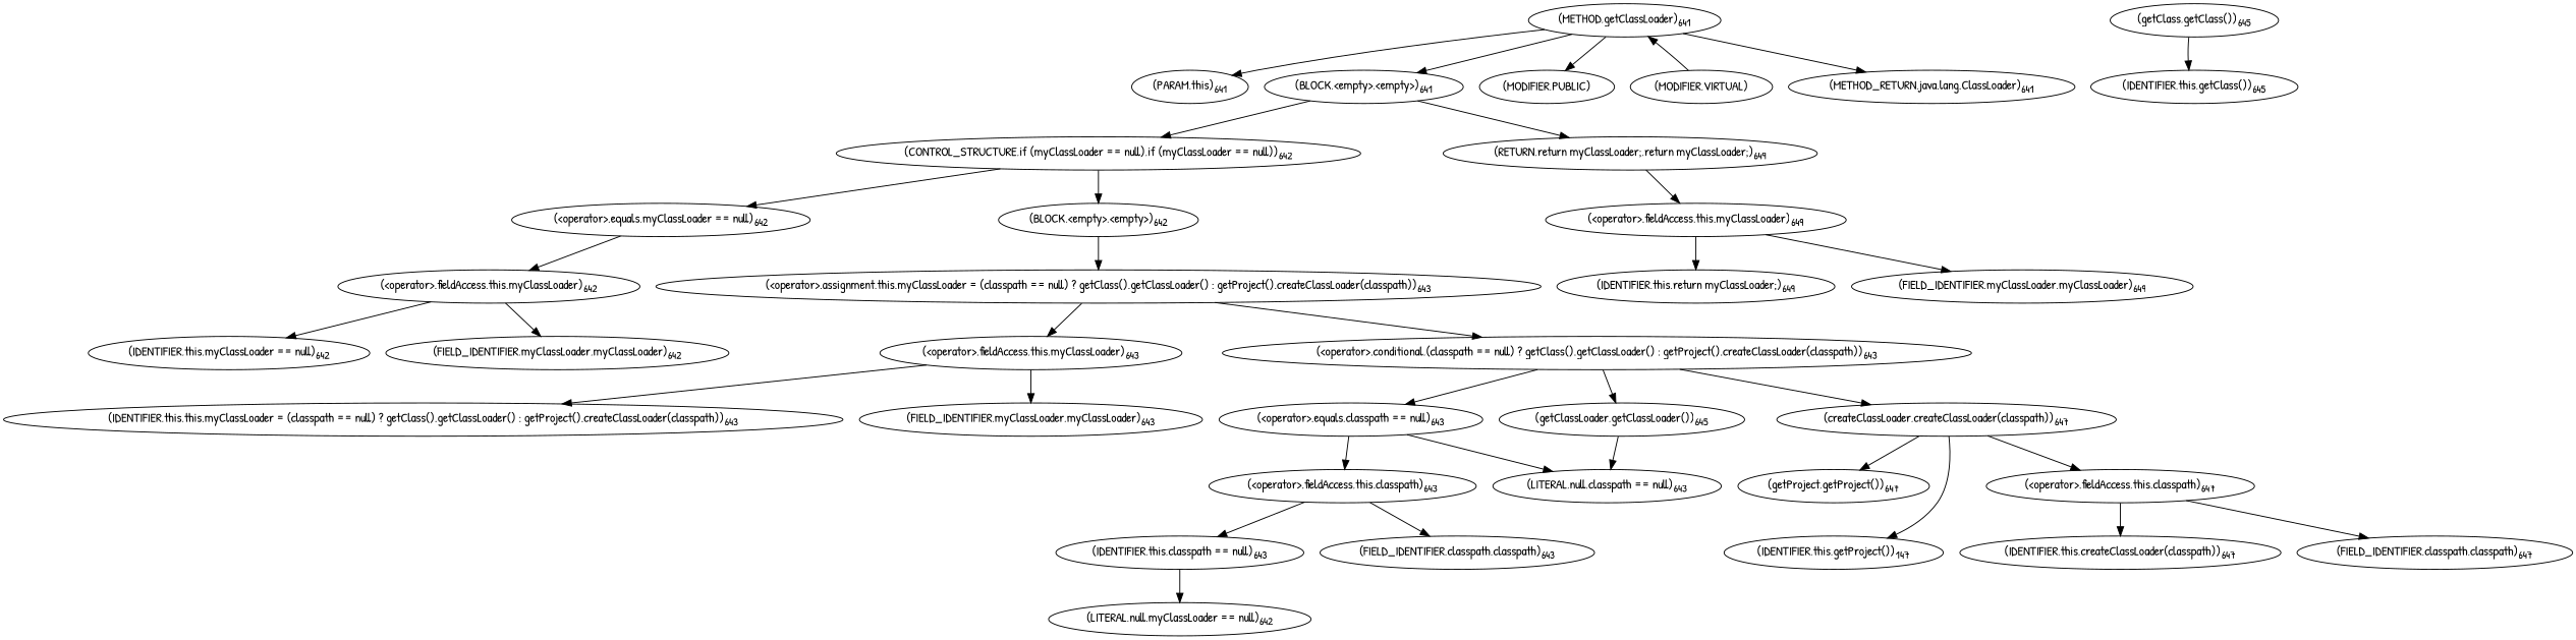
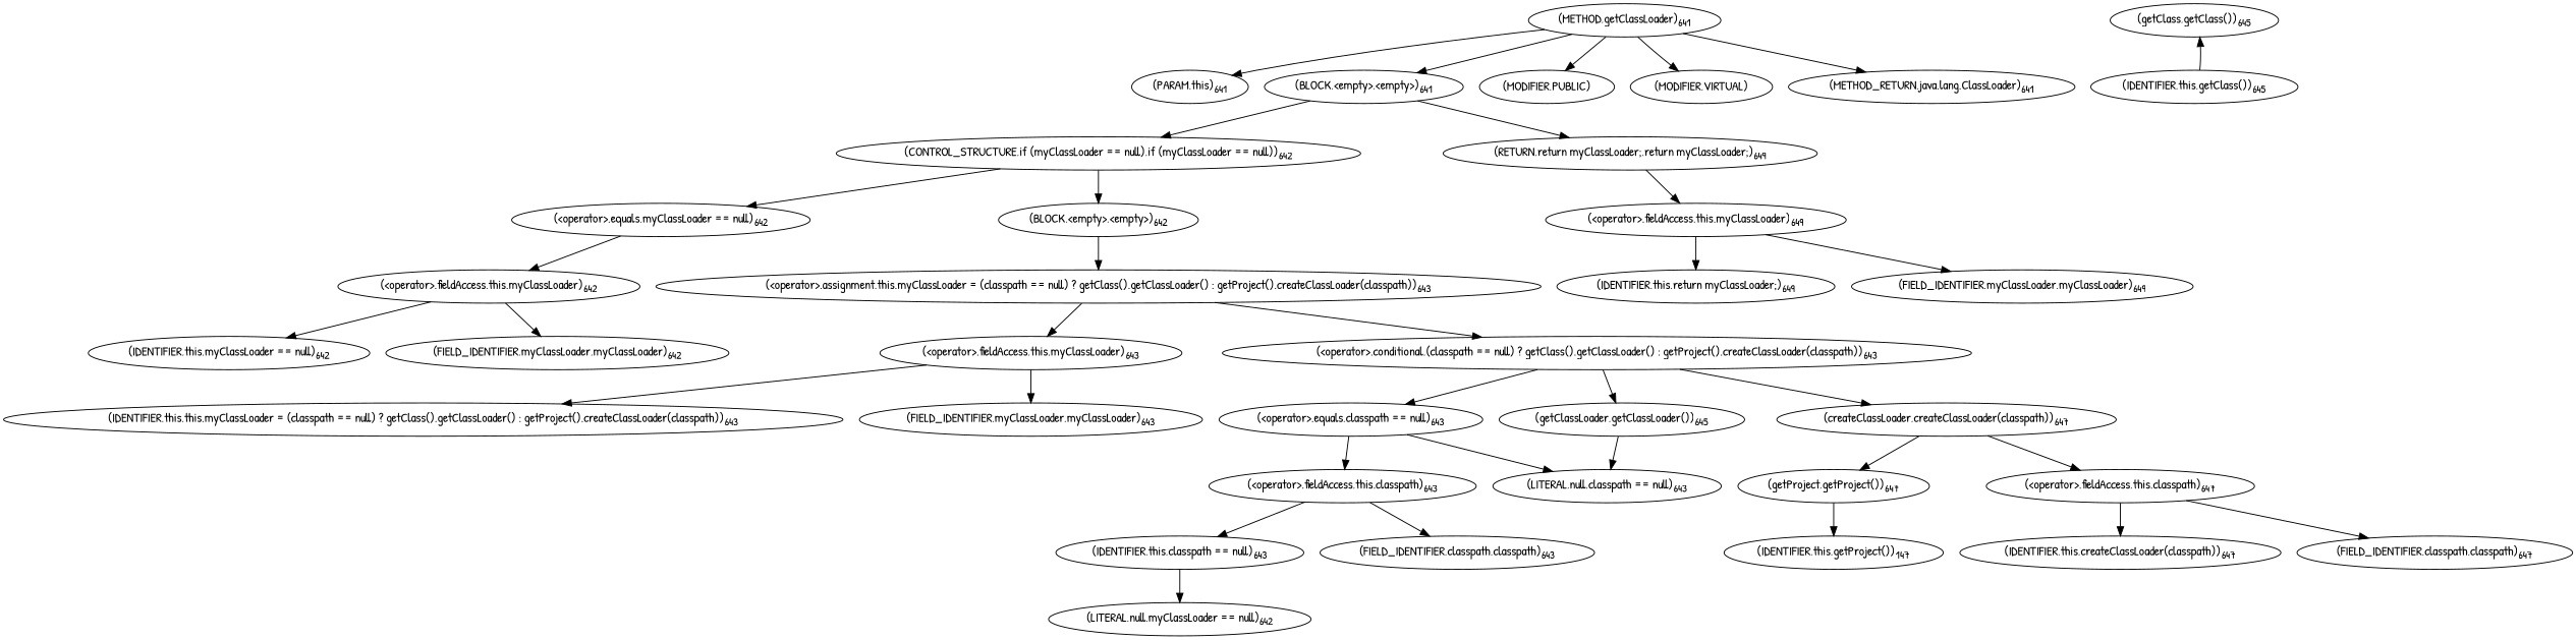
  digraph {
    fontname="Patrick Hand"
    node [fontname="Patrick Hand"]
    edge [fontname="Patrick Hand"]
    n1 [label=<(METHOD,getClassLoader)<SUB>641</SUB>>]
    n2 [label=<(PARAM,this)<SUB>641</SUB>>]
    n3 [label=<(BLOCK,&lt;empty&gt;,&lt;empty&gt;)<SUB>641</SUB>>]
    n4 [label=<(MODIFIER,PUBLIC)>]
    n5 [label=<(MODIFIER,VIRTUAL)>]
    n6 [label=<(METHOD_RETURN,java.lang.ClassLoader)<SUB>641</SUB>>]
    n7 [label=<(CONTROL_STRUCTURE,if (myClassLoader == null),if (myClassLoader == null))<SUB>642</SUB>>]
    n8 [label=<(RETURN,return myClassLoader;,return myClassLoader;)<SUB>649</SUB>>]
    n9 [label=<(&lt;operator&gt;.equals,myClassLoader == null)<SUB>642</SUB>>]
    n10 [label=<(BLOCK,&lt;empty&gt;,&lt;empty&gt;)<SUB>642</SUB>>]
    n11 [label=<(&lt;operator&gt;.fieldAccess,this.myClassLoader)<SUB>649</SUB>>]
    n12 [label=<(&lt;operator&gt;.fieldAccess,this.myClassLoader)<SUB>642</SUB>>]
    n13 [label=<(&lt;operator&gt;.assignment,this.myClassLoader = (classpath == null) ? getClass().getClassLoader() : getProject().createClassLoader(classpath))<SUB>643</SUB>>]
    n14 [label=<(IDENTIFIER,this,myClassLoader == null)<SUB>642</SUB>>]
    n15 [label=<(FIELD_IDENTIFIER,myClassLoader,myClassLoader)<SUB>642</SUB>>]
    n16 [label=<(LITERAL,null,myClassLoader == null)<SUB>642</SUB>>]
    n17 [label=<(&lt;operator&gt;.fieldAccess,this.myClassLoader)<SUB>643</SUB>>]
    n18 [label=<(&lt;operator&gt;.conditional,(classpath == null) ? getClass().getClassLoader() : getProject().createClassLoader(classpath))<SUB>643</SUB>>]
    n19 [label=<(IDENTIFIER,this,this.myClassLoader = (classpath == null) ? getClass().getClassLoader() : getProject().createClassLoader(classpath))<SUB>643</SUB>>]
    n20 [label=<(FIELD_IDENTIFIER,myClassLoader,myClassLoader)<SUB>643</SUB>>]
    n21 [label=<(&lt;operator&gt;.equals,classpath == null)<SUB>643</SUB>>]
    n22 [label=<(getClassLoader,getClassLoader())<SUB>645</SUB>>]
    n23 [label=<(createClassLoader,createClassLoader(classpath))<SUB>647</SUB>>]
    n24 [label=<(&lt;operator&gt;.fieldAccess,this.classpath)<SUB>643</SUB>>]
    n25 [label=<(LITERAL,null,classpath == null)<SUB>643</SUB>>]
    n26 [label=<(getProject,getProject())<SUB>647</SUB>>]
    n27 [label=<(&lt;operator&gt;.fieldAccess,this.classpath)<SUB>647</SUB>>]
    n28 [label=<(IDENTIFIER,this,classpath == null)<SUB>643</SUB>>]
    n29 [label=<(FIELD_IDENTIFIER,classpath,classpath)<SUB>643</SUB>>]
    n30 [label=<(getClass,getClass())<SUB>645</SUB>>]
    n31 [label=<(IDENTIFIER,this,getClass())<SUB>645</SUB>>]
    n32 [label=<(IDENTIFIER,this,getProject())<SUB>147</SUB>>]
    n33 [label=<(IDENTIFIER,this,createClassLoader(classpath))<SUB>647</SUB>>]
    n34 [label=<(FIELD_IDENTIFIER,classpath,classpath)<SUB>647</SUB>>]
    n35 [label=<(IDENTIFIER,this,return myClassLoader;)<SUB>649</SUB>>]
    n36 [label=<(FIELD_IDENTIFIER,myClassLoader,myClassLoader)<SUB>649</SUB>>]
    n1 -> n2
    n1 -> n3
    n1 -> n4
-   n5 -> n1
+   n1 -> n5
    n1 -> n6
    n3 -> n7
    n3 -> n8
    n7 -> n9
    n7 -> n10
    n8 -> n11
    n9 -> n12
    n10 -> n13
    n11 -> n35
    n11 -> n36
    n12 -> n14
    n12 -> n15
    n13 -> n17
    n13 -> n18
    n17 -> n19
    n17 -> n20
    n18 -> n21
    n18 -> n22
    n18 -> n23
    n21 -> n24
    n21 -> n25
    n22 -> n25
    n23 -> n26
    n23 -> n27
    n24 -> n28
    n24 -> n29
-   n23 -> n32
+   n26 -> n32
    n27 -> n33
    n27 -> n34
    n28 -> n16
-   n30 -> n31
+   n31 -> n30
  }
